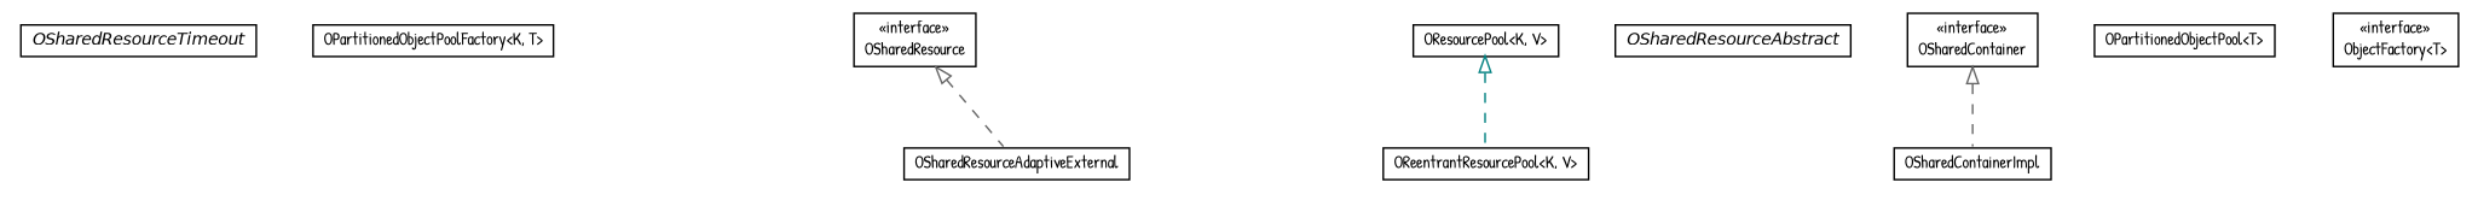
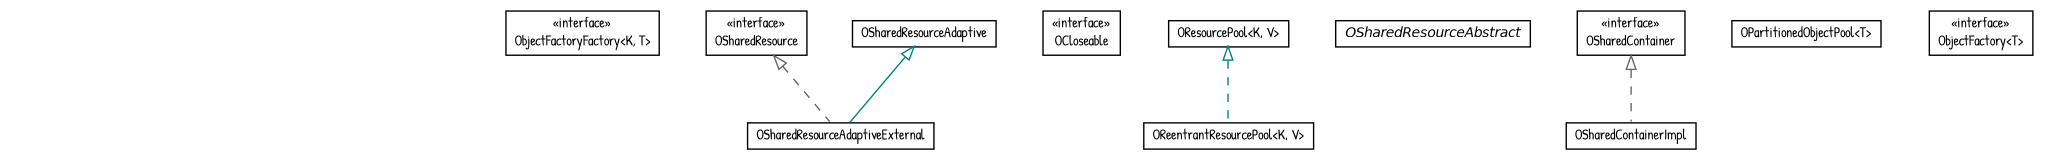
  digraph {
    fontname="Patrick Hand"
    nodesep=0.25
    ranksep=0.5
    node [fontcolor=black fontname="Patrick Hand" fontsize=10.0 shape=plaintext]
    edge [arrowtail=empty color=gray40 dir=back fontname="Patrick Hand" fontsize=10 headport=p labelfontname=Helvetica labelfontsize=10 style=dashed tailport=p]
-   n1 [label=<<table title="com.orientechnologies.common.concur.resource.OSharedResourceTimeout" border="0" cellborder="1" cellspacing="0" cellpadding="2" port="p" href="./OSharedResourceTimeout.html"> 		<tr><td><table border="0" cellspacing="0" cellpadding="1"> <tr><td align="center" balign="center"><font face="Helvetica-Oblique"> OSharedResourceTimeout </font></td></tr> 		</table></td></tr> 		</table>>]
-   n2 [label=<<table title="com.orientechnologies.common.concur.resource.OPartitionedObjectPoolFactory" border="0" cellborder="1" cellspacing="0" cellpadding="2" port="p" href="./OPartitionedObjectPoolFactory.html"> 		<tr><td><table border="0" cellspacing="0" cellpadding="1"> <tr><td align="center" balign="center"> OPartitionedObjectPoolFactory&lt;K, T&gt; </td></tr> 		</table></td></tr> 		</table>>]
+   n3 [label=<<table title="com.orientechnologies.common.concur.resource.OPartitionedObjectPoolFactory.ObjectFactoryFactory" border="0" cellborder="1" cellspacing="0" cellpadding="2" port="p" href="./OPartitionedObjectPoolFactory.ObjectFactoryFactory.html"> 		<tr><td><table border="0" cellspacing="0" cellpadding="1"> <tr><td align="center" balign="center"> &#171;interface&#187; </td></tr> <tr><td align="center" balign="center"> ObjectFactoryFactory&lt;K, T&gt; </td></tr> 		</table></td></tr> 		</table>>]
    n4 [label=<<table title="com.orientechnologies.common.concur.resource.OSharedResource" border="0" cellborder="1" cellspacing="0" cellpadding="2" port="p" href="./OSharedResource.html"> 		<tr><td><table border="0" cellspacing="0" cellpadding="1"> <tr><td align="center" balign="center"> &#171;interface&#187; </td></tr> <tr><td align="center" balign="center"> OSharedResource </td></tr> 		</table></td></tr> 		</table>>]
    n5 [label=<<table title="com.orientechnologies.common.concur.resource.OSharedResourceAdaptiveExternal" border="0" cellborder="1" cellspacing="0" cellpadding="2" port="p" href="./OSharedResourceAdaptiveExternal.html"> 		<tr><td><table border="0" cellspacing="0" cellpadding="1"> <tr><td align="center" balign="center"> OSharedResourceAdaptiveExternal </td></tr> 		</table></td></tr> 		</table>>]
+   n6 [label=<<table title="com.orientechnologies.common.concur.resource.OSharedResourceAdaptive" border="0" cellborder="1" cellspacing="0" cellpadding="2" port="p" href="./OSharedResourceAdaptive.html"> 		<tr><td><table border="0" cellspacing="0" cellpadding="1"> <tr><td align="center" balign="center"> OSharedResourceAdaptive </td></tr> 		</table></td></tr> 		</table>>]
+   n7 [label=<<table title="com.orientechnologies.common.concur.resource.OCloseable" border="0" cellborder="1" cellspacing="0" cellpadding="2" port="p" href="./OCloseable.html"> 		<tr><td><table border="0" cellspacing="0" cellpadding="1"> <tr><td align="center" balign="center"> &#171;interface&#187; </td></tr> <tr><td align="center" balign="center"> OCloseable </td></tr> 		</table></td></tr> 		</table>>]
    n8 [label=<<table title="com.orientechnologies.common.concur.resource.OResourcePool" border="0" cellborder="1" cellspacing="0" cellpadding="2" port="p" href="./OResourcePool.html"> 		<tr><td><table border="0" cellspacing="0" cellpadding="1"> <tr><td align="center" balign="center"> OResourcePool&lt;K, V&gt; </td></tr> 		</table></td></tr> 		</table>>]
    n9 [label=<<table title="com.orientechnologies.common.concur.resource.OReentrantResourcePool" border="0" cellborder="1" cellspacing="0" cellpadding="2" port="p" href="./OReentrantResourcePool.html"> 		<tr><td><table border="0" cellspacing="0" cellpadding="1"> <tr><td align="center" balign="center"> OReentrantResourcePool&lt;K, V&gt; </td></tr> 		</table></td></tr> 		</table>>]
    n10 [label=<<table title="com.orientechnologies.common.concur.resource.OSharedResourceAbstract" border="0" cellborder="1" cellspacing="0" cellpadding="2" port="p" href="./OSharedResourceAbstract.html"> 		<tr><td><table border="0" cellspacing="0" cellpadding="1"> <tr><td align="center" balign="center"><font face="Helvetica-Oblique"> OSharedResourceAbstract </font></td></tr> 		</table></td></tr> 		</table>>]
    n11 [label=<<table title="com.orientechnologies.common.concur.resource.OSharedContainerImpl" border="0" cellborder="1" cellspacing="0" cellpadding="2" port="p" href="./OSharedContainerImpl.html"> 		<tr><td><table border="0" cellspacing="0" cellpadding="1"> <tr><td align="center" balign="center"> OSharedContainerImpl </td></tr> 		</table></td></tr> 		</table>>]
    n12 [label=<<table title="com.orientechnologies.common.concur.resource.OSharedContainer" border="0" cellborder="1" cellspacing="0" cellpadding="2" port="p" href="./OSharedContainer.html"> 		<tr><td><table border="0" cellspacing="0" cellpadding="1"> <tr><td align="center" balign="center"> &#171;interface&#187; </td></tr> <tr><td align="center" balign="center"> OSharedContainer </td></tr> 		</table></td></tr> 		</table>>]
    n13 [label=<<table title="com.orientechnologies.common.concur.resource.OPartitionedObjectPool" border="0" cellborder="1" cellspacing="0" cellpadding="2" port="p" href="./OPartitionedObjectPool.html"> 		<tr><td><table border="0" cellspacing="0" cellpadding="1"> <tr><td align="center" balign="center"> OPartitionedObjectPool&lt;T&gt; </td></tr> 		</table></td></tr> 		</table>>]
    n14 [label=<<table title="com.orientechnologies.common.concur.resource.OPartitionedObjectPool.ObjectFactory" border="0" cellborder="1" cellspacing="0" cellpadding="2" port="p" href="./OPartitionedObjectPool.ObjectFactory.html"> 		<tr><td><table border="0" cellspacing="0" cellpadding="1"> <tr><td align="center" balign="center"> &#171;interface&#187; </td></tr> <tr><td align="center" balign="center"> ObjectFactory&lt;T&gt; </td></tr> 		</table></td></tr> 		</table>>]
    n4 -> n5
+   n6 -> n5 [color=teal style=""]
    n8 -> n9 [color=teal]
    n12 -> n11
  }
